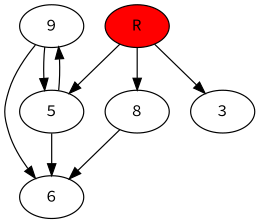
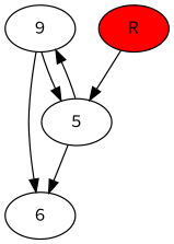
  digraph {
    fontname="Source Code Pro"
    node [fontname="Source Code Pro"]
    edge [fontname="Source Code Pro"]
    n1 [label=9]
    6
    5
-   8
    R [fillcolor="#ff0000" style=filled]
-   3
    n1 -> 6
    n1 -> 5
    5 -> n1
    5 -> 6
-   8 -> 6
    R -> 5
-   R -> 8
-   R -> 3
  }
